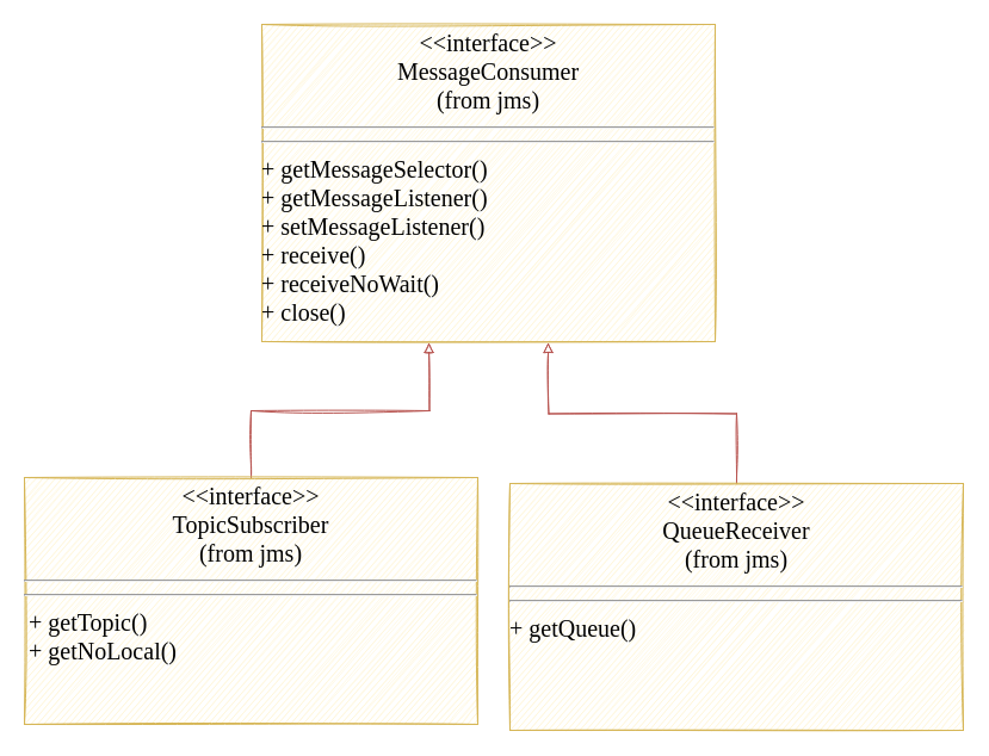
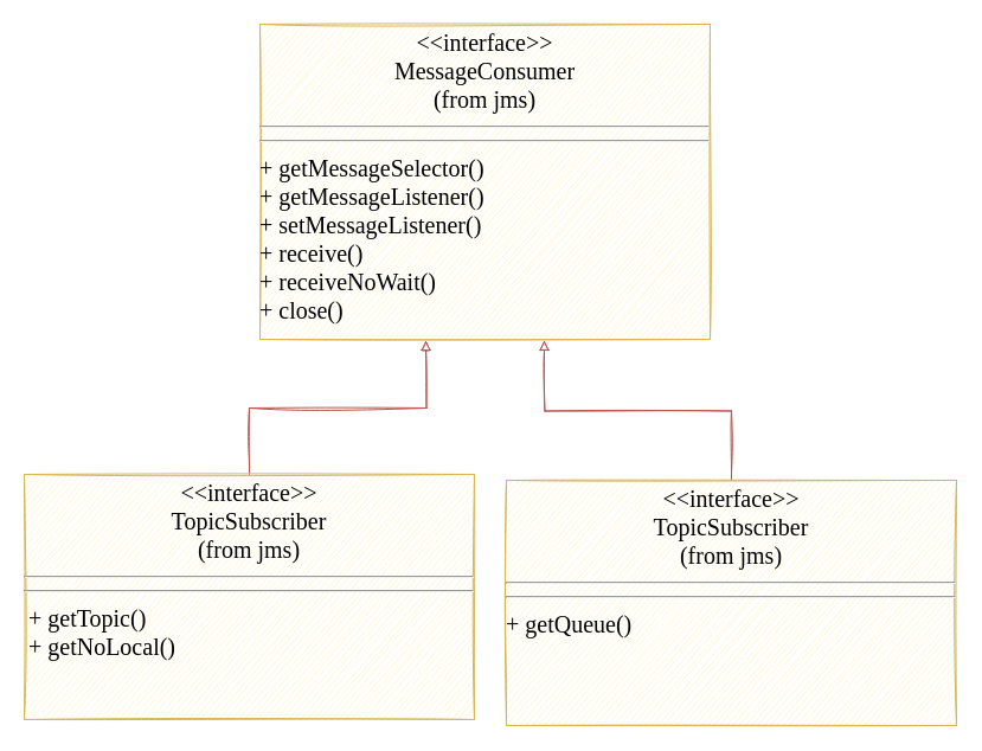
  <mxCell id="0" />
  <mxCell id="1" parent="0" />
  <mxCell id="2" style="edgeStyle=orthogonalEdgeStyle;rounded=0;orthogonalLoop=1;jettySize=auto;html=1;entryX=0.25;entryY=1;entryDx=0;entryDy=0;sketch=1;fillColor=#f8cecc;strokeColor=#b85450;endArrow=block;endFill=0;" parent="1" source="3" edge="1"><mxGeometry relative="1" as="geometry"><mxPoint x="359" y="287" as="targetPoint" /></mxGeometry></mxCell>
  <mxCell id="3" value="&lt;p style=&quot;margin: 4px 0px 0px ; text-align: center ; font-size: 20px&quot;&gt;&amp;lt;&amp;lt;interface&amp;gt;&amp;gt;&lt;br&gt;TopicSubscriber&lt;br&gt;(from jms)&lt;/p&gt;&lt;hr style=&quot;font-size: 20px&quot;&gt;&lt;hr style=&quot;font-size: 20px&quot;&gt;&lt;p style=&quot;margin: 0px 0px 0px 4px ; font-size: 20px&quot;&gt;+ getTopic() &lt;br&gt;+ getNoLocal()&lt;br&gt;&lt;/p&gt;&lt;div&gt;&lt;br&gt;&lt;br&gt;&lt;/div&gt;" style="verticalAlign=top;align=left;overflow=fill;fontSize=20;fontFamily=Architects Daughter;html=1;sketch=1;fillColor=#fff2cc;strokeColor=#d6b656;fontSource=https%3A%2F%2Ffonts.googleapis.com%2Fcss%3Ffamily%3DArchitects%2BDaughter;" parent="1" vertex="1"><mxGeometry x="20" y="400" width="380" height="207" as="geometry" /></mxCell>
  <mxCell id="4" style="edgeStyle=orthogonalEdgeStyle;rounded=0;orthogonalLoop=1;jettySize=auto;html=1;entryX=0.75;entryY=1;entryDx=0;entryDy=0;fillColor=#f8cecc;strokeColor=#b85450;endArrow=block;endFill=0;sketch=1;" parent="1" source="5" edge="1"><mxGeometry relative="1" as="geometry"><mxPoint x="459" y="287" as="targetPoint" /></mxGeometry></mxCell>
- <mxCell id="5" value="&lt;p style=&quot;margin: 4px 0px 0px ; text-align: center ; font-size: 20px&quot;&gt;&amp;lt;&amp;lt;interface&amp;gt;&amp;gt;&lt;br&gt;QueueReceiver&lt;br&gt;(from jms)&lt;/p&gt;&lt;hr style=&quot;font-size: 20px&quot;&gt;&lt;hr style=&quot;font-size: 20px&quot;&gt;+ getQueue()" style="verticalAlign=top;align=left;overflow=fill;fontSize=20;fontFamily=Architects Daughter;html=1;sketch=1;fillColor=#fff2cc;strokeColor=#d6b656;fontSource=https%3A%2F%2Ffonts.googleapis.com%2Fcss%3Ffamily%3DArchitects%2BDaughter;" parent="1" vertex="1"><mxGeometry x="427" y="405" width="380" height="207" as="geometry" /></mxCell>
+ <mxCell id="5" value="&lt;p style=&quot;margin: 4px 0px 0px ; text-align: center ; font-size: 20px&quot;&gt;&amp;lt;&amp;lt;interface&amp;gt;&amp;gt;&lt;br&gt;TopicSubscriber&lt;br&gt;(from jms)&lt;/p&gt;&lt;hr style=&quot;font-size: 20px&quot;&gt;&lt;hr style=&quot;font-size: 20px&quot;&gt;+ getQueue()" style="verticalAlign=top;align=left;overflow=fill;fontSize=20;fontFamily=Architects Daughter;html=1;sketch=1;fillColor=#fff2cc;strokeColor=#d6b656;fontSource=https%3A%2F%2Ffonts.googleapis.com%2Fcss%3Ffamily%3DArchitects%2BDaughter;" parent="1" vertex="1"><mxGeometry x="427" y="405" width="380" height="207" as="geometry" /></mxCell>
  <mxCell id="6" value="&lt;p style=&quot;margin: 4px 0px 0px ; text-align: center ; font-size: 20px&quot;&gt;&amp;lt;&amp;lt;interface&amp;gt;&amp;gt;&lt;br&gt;MessageConsumer&lt;br&gt;(from jms)&lt;/p&gt;&lt;hr style=&quot;font-size: 20px&quot;&gt;&lt;hr style=&quot;font-size: 20px&quot;&gt;&lt;div&gt;+ getMessageSelector()&lt;/div&gt;&lt;div&gt;+ getMessageListener()&lt;/div&gt;&lt;div&gt;+ setMessageListener()&lt;/div&gt;&lt;div&gt;+ receive()&lt;/div&gt;&lt;div&gt;+ receiveNoWait()&lt;/div&gt;&lt;div&gt;+ close()&lt;br&gt;&lt;/div&gt;" style="verticalAlign=top;align=left;overflow=fill;fontSize=20;fontFamily=Architects Daughter;html=1;sketch=1;fillColor=#fff2cc;strokeColor=#d6b656;fontSource=https%3A%2F%2Ffonts.googleapis.com%2Fcss%3Ffamily%3DArchitects%2BDaughter;" vertex="1" parent="1"><mxGeometry x="219" y="20" width="380" height="266" as="geometry" /></mxCell>
